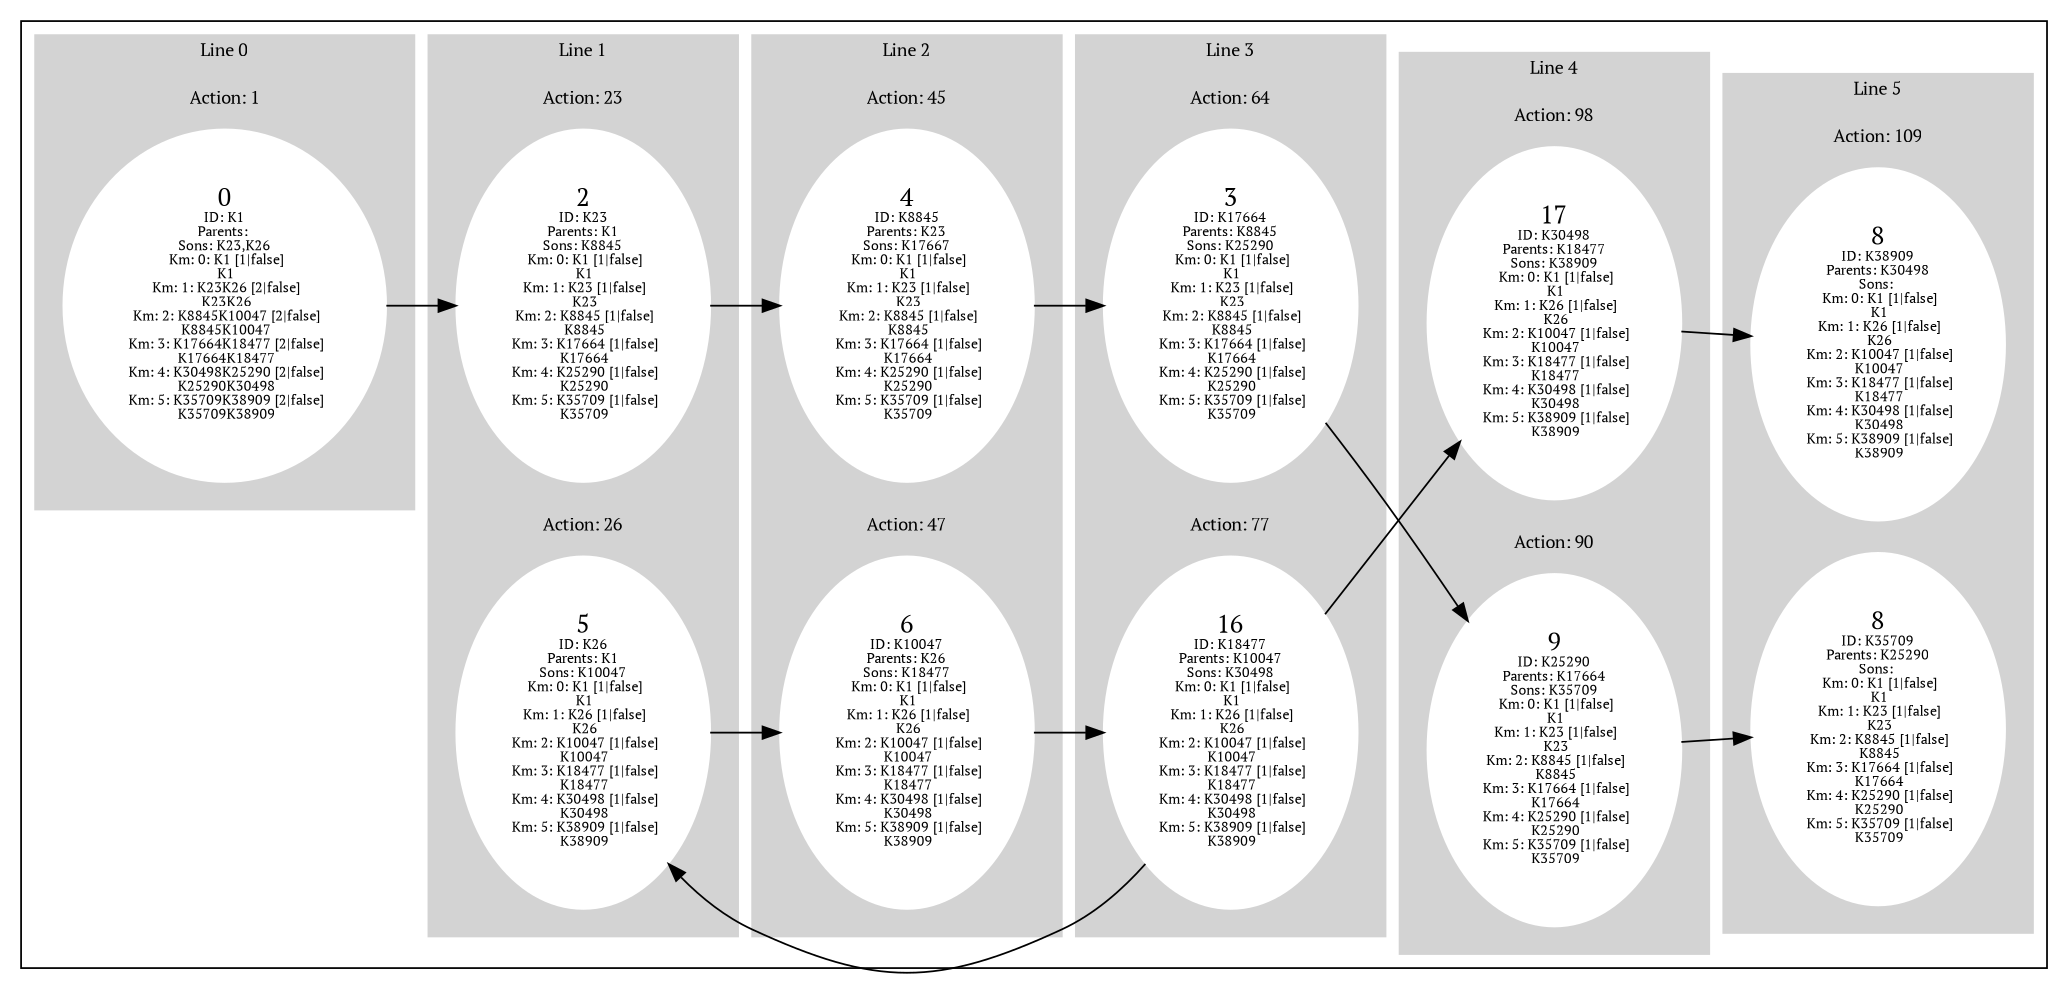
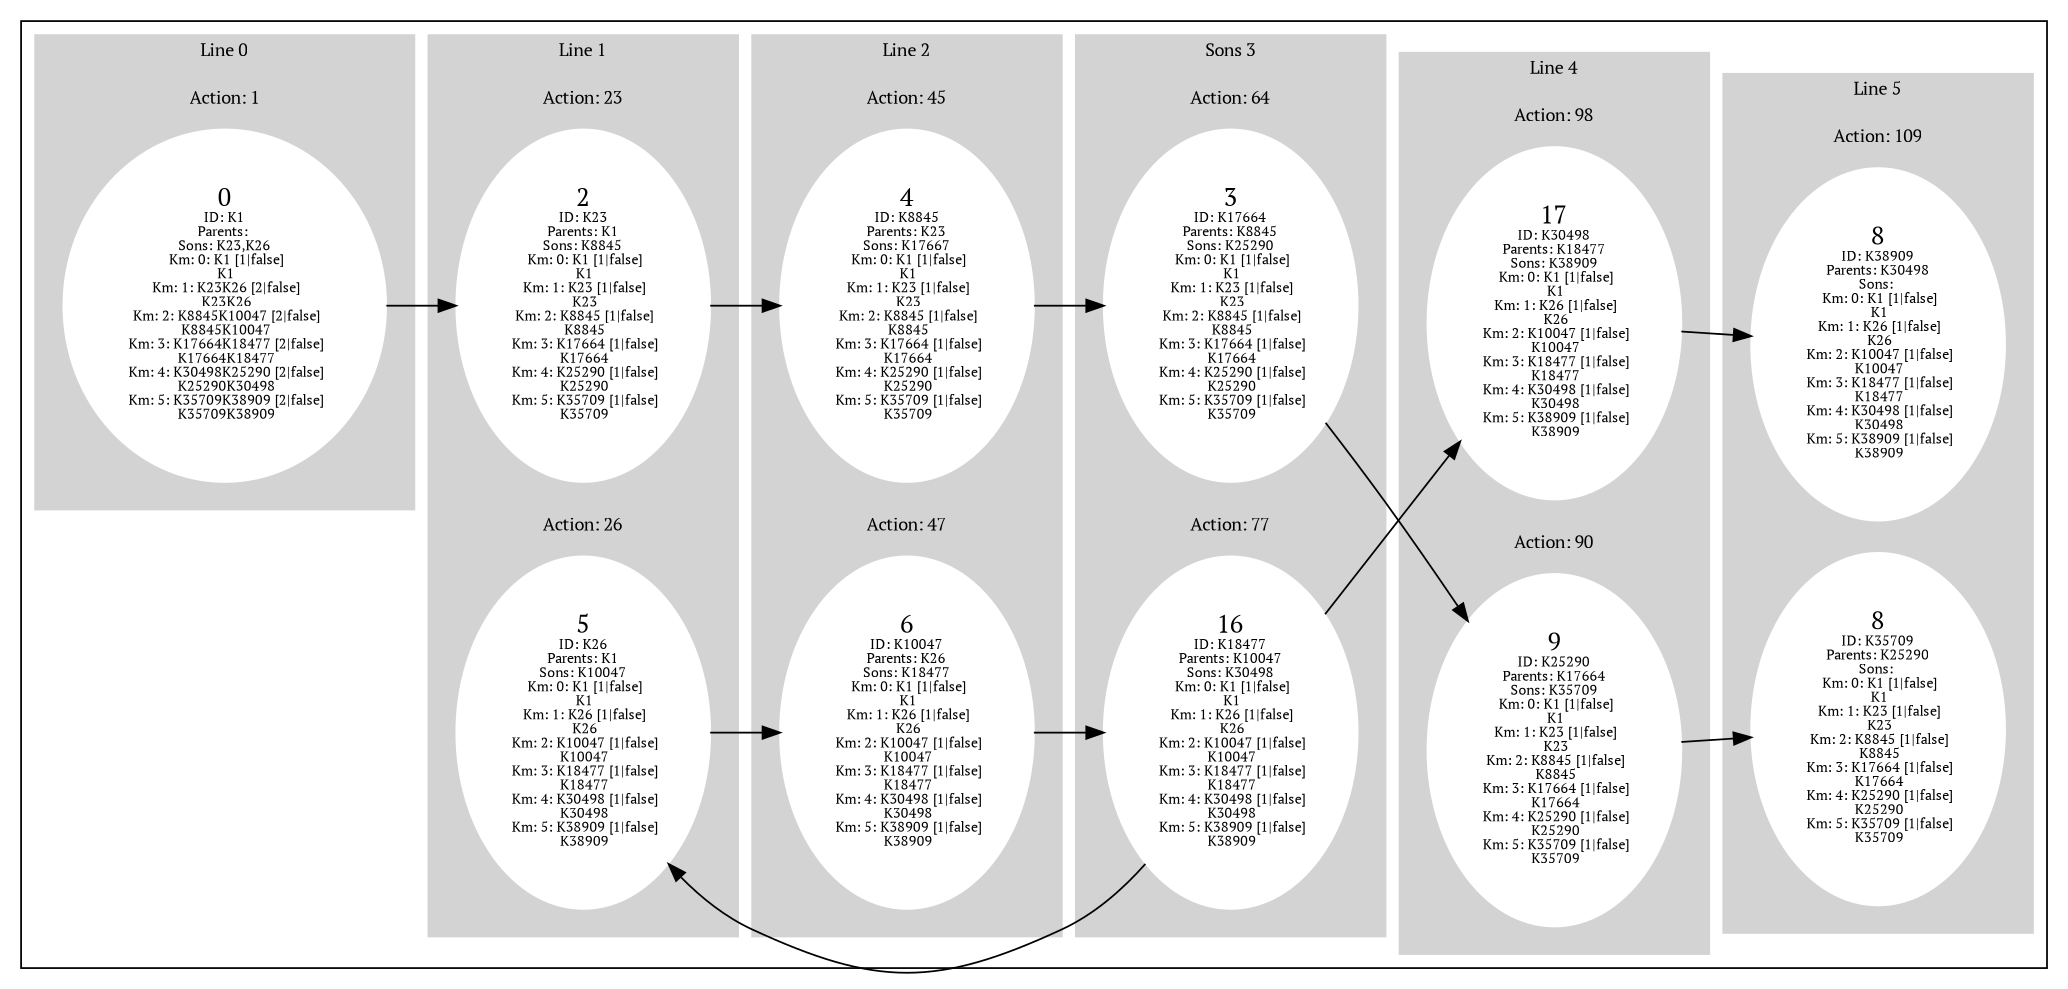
  digraph {
    fontname="PT Serif"
    rankdir=LR
    node [color=white fontname="PT Serif" style=filled]
    edge [fontname="PT Serif"]
    n1 [label=<0<BR /><FONT POINT-SIZE="8">ID: K1</FONT><BR /><FONT POINT-SIZE="8">Parents: </FONT><BR /><FONT POINT-SIZE="8">Sons: K23,K26</FONT><BR /><FONT POINT-SIZE="8"> Km: 0: K1 [1|false]<BR /> K1</FONT><BR /><FONT POINT-SIZE="8"> Km: 1: K23K26 [2|false]<BR /> K23K26</FONT><BR /><FONT POINT-SIZE="8"> Km: 2: K8845K10047 [2|false]<BR /> K8845K10047</FONT><BR /><FONT POINT-SIZE="8"> Km: 3: K17664K18477 [2|false]<BR /> K17664K18477</FONT><BR /><FONT POINT-SIZE="8"> Km: 4: K30498K25290 [2|false]<BR /> K25290K30498</FONT><BR /><FONT POINT-SIZE="8"> Km: 5: K35709K38909 [2|false]<BR /> K35709K38909</FONT>>]
    n2 [label=<17<BR /><FONT POINT-SIZE="8">ID: K30498</FONT><BR /><FONT POINT-SIZE="8">Parents: K18477</FONT><BR /><FONT POINT-SIZE="8">Sons: K38909</FONT><BR /><FONT POINT-SIZE="8"> Km: 0: K1 [1|false]<BR /> K1</FONT><BR /><FONT POINT-SIZE="8"> Km: 1: K26 [1|false]<BR /> K26</FONT><BR /><FONT POINT-SIZE="8"> Km: 2: K10047 [1|false]<BR /> K10047</FONT><BR /><FONT POINT-SIZE="8"> Km: 3: K18477 [1|false]<BR /> K18477</FONT><BR /><FONT POINT-SIZE="8"> Km: 4: K30498 [1|false]<BR /> K30498</FONT><BR /><FONT POINT-SIZE="8"> Km: 5: K38909 [1|false]<BR /> K38909</FONT>>]
    n3 [label=<9<BR /><FONT POINT-SIZE="8">ID: K25290</FONT><BR /><FONT POINT-SIZE="8">Parents: K17664</FONT><BR /><FONT POINT-SIZE="8">Sons: K35709</FONT><BR /><FONT POINT-SIZE="8"> Km: 0: K1 [1|false]<BR /> K1</FONT><BR /><FONT POINT-SIZE="8"> Km: 1: K23 [1|false]<BR /> K23</FONT><BR /><FONT POINT-SIZE="8"> Km: 2: K8845 [1|false]<BR /> K8845</FONT><BR /><FONT POINT-SIZE="8"> Km: 3: K17664 [1|false]<BR /> K17664</FONT><BR /><FONT POINT-SIZE="8"> Km: 4: K25290 [1|false]<BR /> K25290</FONT><BR /><FONT POINT-SIZE="8"> Km: 5: K35709 [1|false]<BR /> K35709</FONT>>]
    n4 [label=<4<BR /><FONT POINT-SIZE="8">ID: K8845</FONT><BR /><FONT POINT-SIZE="8">Parents: K23</FONT><BR /><FONT POINT-SIZE="8">Sons: K17667</FONT><BR /><FONT POINT-SIZE="8"> Km: 0: K1 [1|false]<BR /> K1</FONT><BR /><FONT POINT-SIZE="8"> Km: 1: K23 [1|false]<BR /> K23</FONT><BR /><FONT POINT-SIZE="8"> Km: 2: K8845 [1|false]<BR /> K8845</FONT><BR /><FONT POINT-SIZE="8"> Km: 3: K17664 [1|false]<BR /> K17664</FONT><BR /><FONT POINT-SIZE="8"> Km: 4: K25290 [1|false]<BR /> K25290</FONT><BR /><FONT POINT-SIZE="8"> Km: 5: K35709 [1|false]<BR /> K35709</FONT>>]
    n5 [label=<6<BR /><FONT POINT-SIZE="8">ID: K10047</FONT><BR /><FONT POINT-SIZE="8">Parents: K26</FONT><BR /><FONT POINT-SIZE="8">Sons: K18477</FONT><BR /><FONT POINT-SIZE="8"> Km: 0: K1 [1|false]<BR /> K1</FONT><BR /><FONT POINT-SIZE="8"> Km: 1: K26 [1|false]<BR /> K26</FONT><BR /><FONT POINT-SIZE="8"> Km: 2: K10047 [1|false]<BR /> K10047</FONT><BR /><FONT POINT-SIZE="8"> Km: 3: K18477 [1|false]<BR /> K18477</FONT><BR /><FONT POINT-SIZE="8"> Km: 4: K30498 [1|false]<BR /> K30498</FONT><BR /><FONT POINT-SIZE="8"> Km: 5: K38909 [1|false]<BR /> K38909</FONT>>]
    n6 [label=<3<BR /><FONT POINT-SIZE="8">ID: K17664</FONT><BR /><FONT POINT-SIZE="8">Parents: K8845</FONT><BR /><FONT POINT-SIZE="8">Sons: K25290</FONT><BR /><FONT POINT-SIZE="8"> Km: 0: K1 [1|false]<BR /> K1</FONT><BR /><FONT POINT-SIZE="8"> Km: 1: K23 [1|false]<BR /> K23</FONT><BR /><FONT POINT-SIZE="8"> Km: 2: K8845 [1|false]<BR /> K8845</FONT><BR /><FONT POINT-SIZE="8"> Km: 3: K17664 [1|false]<BR /> K17664</FONT><BR /><FONT POINT-SIZE="8"> Km: 4: K25290 [1|false]<BR /> K25290</FONT><BR /><FONT POINT-SIZE="8"> Km: 5: K35709 [1|false]<BR /> K35709</FONT>>]
    n7 [label=<16<BR /><FONT POINT-SIZE="8">ID: K18477</FONT><BR /><FONT POINT-SIZE="8">Parents: K10047</FONT><BR /><FONT POINT-SIZE="8">Sons: K30498</FONT><BR /><FONT POINT-SIZE="8"> Km: 0: K1 [1|false]<BR /> K1</FONT><BR /><FONT POINT-SIZE="8"> Km: 1: K26 [1|false]<BR /> K26</FONT><BR /><FONT POINT-SIZE="8"> Km: 2: K10047 [1|false]<BR /> K10047</FONT><BR /><FONT POINT-SIZE="8"> Km: 3: K18477 [1|false]<BR /> K18477</FONT><BR /><FONT POINT-SIZE="8"> Km: 4: K30498 [1|false]<BR /> K30498</FONT><BR /><FONT POINT-SIZE="8"> Km: 5: K38909 [1|false]<BR /> K38909</FONT>>]
    n8 [label=<8<BR /><FONT POINT-SIZE="8">ID: K35709</FONT><BR /><FONT POINT-SIZE="8">Parents: K25290</FONT><BR /><FONT POINT-SIZE="8">Sons: </FONT><BR /><FONT POINT-SIZE="8"> Km: 0: K1 [1|false]<BR /> K1</FONT><BR /><FONT POINT-SIZE="8"> Km: 1: K23 [1|false]<BR /> K23</FONT><BR /><FONT POINT-SIZE="8"> Km: 2: K8845 [1|false]<BR /> K8845</FONT><BR /><FONT POINT-SIZE="8"> Km: 3: K17664 [1|false]<BR /> K17664</FONT><BR /><FONT POINT-SIZE="8"> Km: 4: K25290 [1|false]<BR /> K25290</FONT><BR /><FONT POINT-SIZE="8"> Km: 5: K35709 [1|false]<BR /> K35709</FONT>>]
    n9 [label=<8<BR /><FONT POINT-SIZE="8">ID: K38909</FONT><BR /><FONT POINT-SIZE="8">Parents: K30498</FONT><BR /><FONT POINT-SIZE="8">Sons: </FONT><BR /><FONT POINT-SIZE="8"> Km: 0: K1 [1|false]<BR /> K1</FONT><BR /><FONT POINT-SIZE="8"> Km: 1: K26 [1|false]<BR /> K26</FONT><BR /><FONT POINT-SIZE="8"> Km: 2: K10047 [1|false]<BR /> K10047</FONT><BR /><FONT POINT-SIZE="8"> Km: 3: K18477 [1|false]<BR /> K18477</FONT><BR /><FONT POINT-SIZE="8"> Km: 4: K30498 [1|false]<BR /> K30498</FONT><BR /><FONT POINT-SIZE="8"> Km: 5: K38909 [1|false]<BR /> K38909</FONT>>]
    n10 [label=<2<BR /><FONT POINT-SIZE="8">ID: K23</FONT><BR /><FONT POINT-SIZE="8">Parents: K1</FONT><BR /><FONT POINT-SIZE="8">Sons: K8845</FONT><BR /><FONT POINT-SIZE="8"> Km: 0: K1 [1|false]<BR /> K1</FONT><BR /><FONT POINT-SIZE="8"> Km: 1: K23 [1|false]<BR /> K23</FONT><BR /><FONT POINT-SIZE="8"> Km: 2: K8845 [1|false]<BR /> K8845</FONT><BR /><FONT POINT-SIZE="8"> Km: 3: K17664 [1|false]<BR /> K17664</FONT><BR /><FONT POINT-SIZE="8"> Km: 4: K25290 [1|false]<BR /> K25290</FONT><BR /><FONT POINT-SIZE="8"> Km: 5: K35709 [1|false]<BR /> K35709</FONT>>]
    n11 [label=<5<BR /><FONT POINT-SIZE="8">ID: K26</FONT><BR /><FONT POINT-SIZE="8">Parents: K1</FONT><BR /><FONT POINT-SIZE="8">Sons: K10047</FONT><BR /><FONT POINT-SIZE="8"> Km: 0: K1 [1|false]<BR /> K1</FONT><BR /><FONT POINT-SIZE="8"> Km: 1: K26 [1|false]<BR /> K26</FONT><BR /><FONT POINT-SIZE="8"> Km: 2: K10047 [1|false]<BR /> K10047</FONT><BR /><FONT POINT-SIZE="8"> Km: 3: K18477 [1|false]<BR /> K18477</FONT><BR /><FONT POINT-SIZE="8"> Km: 4: K30498 [1|false]<BR /> K30498</FONT><BR /><FONT POINT-SIZE="8"> Km: 5: K38909 [1|false]<BR /> K38909</FONT>>]
    subgraph cluster_1 {
      subgraph cluster_2 {
        color=lightgrey
        fontsize=10
        label="Line 0"
        style=filled
        subgraph cluster_3 {
          color=lightgrey
          fontsize=10
          label="Action: 1"
          style=filled
          n1
        }
      }
      subgraph cluster_4 {
        color=lightgrey
        fontsize=10
        label="Line 4"
        style=filled
        subgraph cluster_5 {
          color=lightgrey
          fontsize=10
          label="Action: 98"
          style=filled
          n2
        }
        subgraph cluster_6 {
          color=lightgrey
          fontsize=10
          label="Action: 90"
          style=filled
          n3
        }
      }
      subgraph cluster_7 {
        color=lightgrey
        fontsize=10
        label="Line 2"
        style=filled
        subgraph cluster_8 {
          color=lightgrey
          fontsize=10
          label="Action: 45"
          style=filled
          n4
        }
        subgraph cluster_9 {
          color=lightgrey
          fontsize=10
          label="Action: 47"
          style=filled
          n5
        }
      }
      subgraph cluster_10 {
        color=lightgrey
        fontsize=10
-       label="Line 3"
+       label="Sons 3"
        style=filled
        subgraph cluster_11 {
          color=lightgrey
          fontsize=10
          label="Action: 64"
          style=filled
          n6
        }
        subgraph cluster_12 {
          color=lightgrey
          fontsize=10
          label="Action: 77"
          style=filled
          n7
        }
      }
      subgraph cluster_13 {
        color=lightgrey
        fontsize=10
        label="Line 5"
        style=filled
        subgraph cluster_14 {
          color=lightgrey
          fontsize=10
          label="Action: 109"
          style=filled
          n8
          n9
        }
      }
      subgraph cluster_15 {
        color=lightgrey
        fontsize=10
        label="Line 1"
        style=filled
        subgraph cluster_16 {
          color=lightgrey
          fontsize=10
          label="Action: 23"
          style=filled
          n10
        }
        subgraph cluster_17 {
          color=lightgrey
          fontsize=10
          label="Action: 26"
          style=filled
          n11
        }
      }
    }
    n1 -> n10
    n2 -> n9
    n3 -> n8
    n4 -> n6
    n5 -> n7
    n6 -> n3
    n7 -> n2
    n7 -> n11
    n10 -> n4
    n11 -> n5
  }
